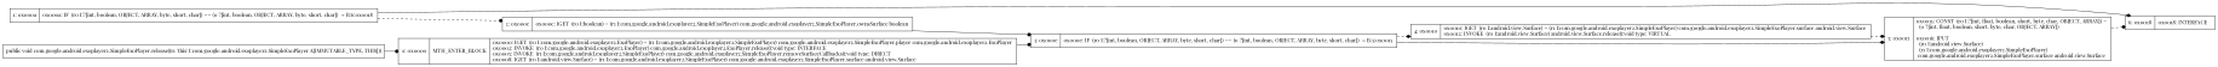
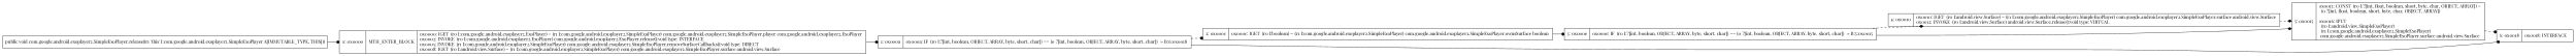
  digraph {
    fontname="Playfair Display"
    rankdir=LR
    node [fontname="Playfair Display" shape=record]
    edge [arrowhead=dot fontname="Playfair Display"]
    n1 [label="{0\:\ 0x0000|MTH_ENTER_BLOCK\l|0x0000: IGET  (r0 I:com.google.android.exoplayer2.ExoPlayer) = (r1 I:com.google.android.exoplayer2.SimpleExoPlayer) com.google.android.exoplayer2.SimpleExoPlayer.player com.google.android.exoplayer2.ExoPlayer \l0x0002: INVOKE  (r0 I:com.google.android.exoplayer2.ExoPlayer) com.google.android.exoplayer2.ExoPlayer.release():void type: INTERFACE \l0x0005: INVOKE  (r1 I:com.google.android.exoplayer2.SimpleExoPlayer) com.google.android.exoplayer2.SimpleExoPlayer.removeSurfaceCallbacks():void type: DIRECT \l0x0008: IGET  (r0 I:android.view.Surface) = (r1 I:com.google.android.exoplayer2.SimpleExoPlayer) com.google.android.exoplayer2.SimpleExoPlayer.surface android.view.Surface \l}"]
    n2 [label="{1\:\ 0x000a|0x000a: IF  (r0 I:?[int, boolean, OBJECT, ARRAY, byte, short, char]) == (0 ?[int, boolean, OBJECT, ARRAY, byte, short, char])  \-\> B:6:0x0018 \l}"]
    n3 [label="{2\:\ 0x000c|0x000c: IGET  (r0 I:boolean) = (r1 I:com.google.android.exoplayer2.SimpleExoPlayer) com.google.android.exoplayer2.SimpleExoPlayer.ownsSurface boolean \l}"]
    n4 [label="{6\:\ 0x0018|0x0018: INTERFACE   \l}"]
    n5 [label="{3\:\ 0x000e|0x000e: IF  (r0 I:?[int, boolean, OBJECT, ARRAY, byte, short, char]) == (0 ?[int, boolean, OBJECT, ARRAY, byte, short, char])  \-\> B:5:0x0015 \l}"]
    n6 [label="{4\:\ 0x0010|0x0010: IGET  (r0 I:android.view.Surface) = (r1 I:com.google.android.exoplayer2.SimpleExoPlayer) com.google.android.exoplayer2.SimpleExoPlayer.surface android.view.Surface \l0x0012: INVOKE  (r0 I:android.view.Surface) android.view.Surface.release():void type: VIRTUAL \l}"]
-   n7 [label="{5\:\ 0x0015|0x0015: CONST  (r0 I:?[int, float, boolean, short, byte, char, OBJECT, ARRAY]) = \l  (0 ?[int, float, boolean, short, byte, char, OBJECT, ARRAY])\l \l0x0016: IPUT  \l  (r0 I:android.view.Surface)\l  (r1 I:com.google.android.exoplayer2.SimpleExoPlayer)\l com.google.android.exoplayer2.SimpleExoPlayer.surface android.view.Surface \l}"]
+   n7 [label="{5\:\ 0x0015|0x0015: CONST  (r0 I:?[int, float, boolean, short, byte, char, OBJECT, ARRAY]) = \l  (0 ?[int, float, boolean, short, byte, char, OBJECT, ARRAY])\l \l0x0016: IPUT  \l  (r0 I:android.view.SimpleExoPlayer)\l  (r1 I:com.google.android.exoplayer2.SimpleExoPlayer)\l com.google.android.exoplayer2.SimpleExoPlayer.surface android.view.Surface \l}"]
    n8 [label="{public void com.google.android.exoplayer2.SimpleExoPlayer.release((r1 'this' I:com.google.android.exoplayer2.SimpleExoPlayer A[IMMUTABLE_TYPE, THIS])) }"]
-   n1 -> n5
+   n1 -> n2
    n2 -> n3 [style=dashed]
-   n2 -> n4 [arrowhead=diamond]
+   n2 -> n4
    n3 -> n5
    n5 -> n6 [arrowhead=diamond style=dashed]
    n5 -> n7 [arrowhead=diamond]
    n6 -> n7 [arrowhead=diamond style=dashed]
    n7 -> n4 [style=dashed]
    n8 -> n1
  }
